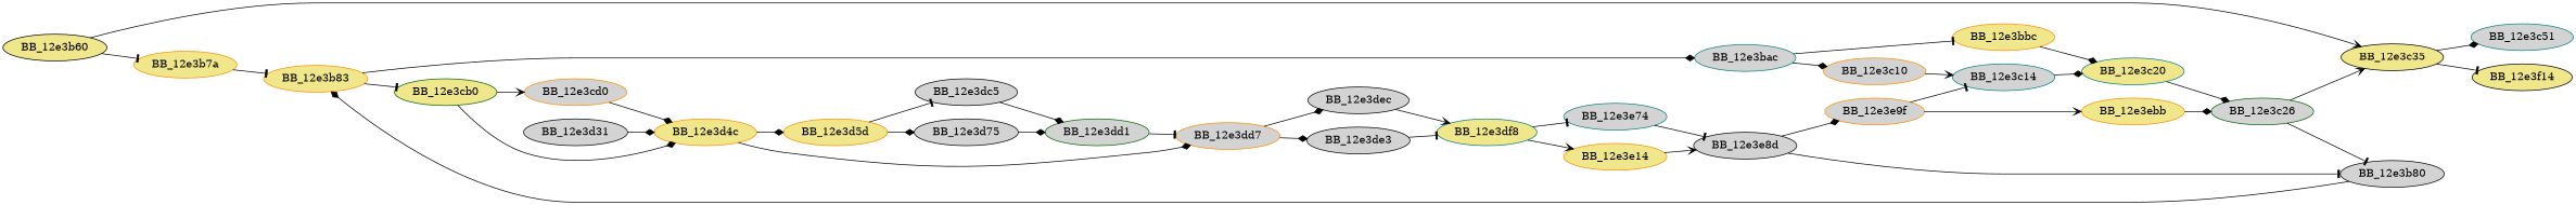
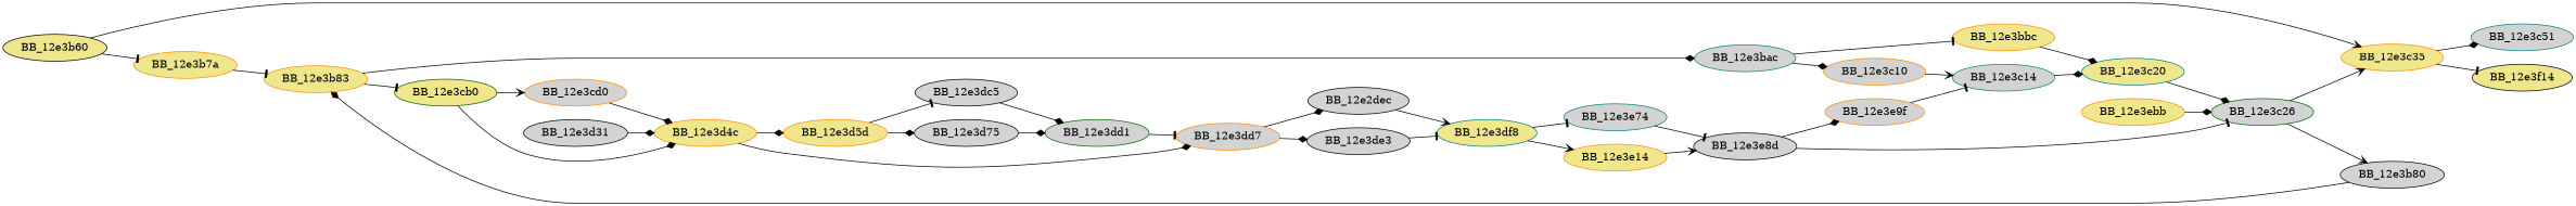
  digraph {
    rankdir=LR
    node [color=darkorange fillcolor=lightgrey style=filled]
    edge [arrowhead=diamond]
    BB_12e3b60 [color=black fillcolor=khaki]
    BB_12e3b7a [fillcolor=khaki]
-   BB_12e3c35 [color=black fillcolor=khaki]
+   BB_12e3c35 [fillcolor=khaki]
    BB_12e3b83 [fillcolor=khaki]
    BB_12e3c51 [color=teal]
    BB_12e3f14 [color=black fillcolor=khaki]
    BB_12e3bac [color=teal]
    BB_12e3cb0 [color=darkgreen fillcolor=khaki]
    BB_12e3bbc [fillcolor=khaki]
    BB_12e3c10
    BB_12e3cd0
    BB_12e3d4c [fillcolor=khaki]
    BB_12e3b80 [color=black]
    BB_12e3c20 [color=teal fillcolor=khaki]
    BB_12e3c14 [color=teal]
    BB_12e3d31 [color=black]
    BB_12e3c26 [color=darkgreen]
    BB_12e3d5d [fillcolor=khaki]
    BB_12e3dd7
    BB_12e3d75 [color=black]
    BB_12e3dc5 [color=black]
    BB_12e3de3 [color=black]
-   BB_12e3dec [color=black]
+   BB_12e3dec [color=black label=BB_12e2dec]
    BB_12e3dd1 [color=darkgreen]
    BB_12e3df8 [color=teal fillcolor=khaki]
    BB_12e3e14 [fillcolor=khaki]
    BB_12e3e74 [color=teal]
    BB_12e3e8d [color=black]
    BB_12e3e9f
    BB_12e3ebb [fillcolor=khaki]
    BB_12e3b60 -> BB_12e3b7a [arrowhead=tee]
    BB_12e3b60 -> BB_12e3c35 [arrowhead=vee]
    BB_12e3b7a -> BB_12e3b83 [arrowhead=tee]
    BB_12e3c35 -> BB_12e3c51
    BB_12e3c35 -> BB_12e3f14 [arrowhead=tee]
    BB_12e3b83 -> BB_12e3bac
    BB_12e3b83 -> BB_12e3cb0 [arrowhead=tee]
    BB_12e3bac -> BB_12e3bbc [arrowhead=tee]
    BB_12e3bac -> BB_12e3c10
    BB_12e3cb0 -> BB_12e3cd0 [arrowhead=vee]
    BB_12e3cb0 -> BB_12e3d4c
    BB_12e3bbc -> BB_12e3c20
    BB_12e3c10 -> BB_12e3c14 [arrowhead=vee]
    BB_12e3cd0 -> BB_12e3d4c
    BB_12e3d4c -> BB_12e3d5d
    BB_12e3d4c -> BB_12e3dd7
    BB_12e3b80 -> BB_12e3b83
    BB_12e3c20 -> BB_12e3c26
    BB_12e3c14 -> BB_12e3c20
    BB_12e3d31 -> BB_12e3d4c
    BB_12e3c26 -> BB_12e3c35 [arrowhead=vee]
-   BB_12e3c26 -> BB_12e3b80 [arrowhead=tee]
+   BB_12e3c26 -> BB_12e3b80 [arrowhead=vee]
    BB_12e3d5d -> BB_12e3d75
    BB_12e3d5d -> BB_12e3dc5 [arrowhead=tee]
    BB_12e3dd7 -> BB_12e3de3
    BB_12e3dd7 -> BB_12e3dec
    BB_12e3d75 -> BB_12e3dd1
    BB_12e3dc5 -> BB_12e3dd1
    BB_12e3de3 -> BB_12e3df8 [arrowhead=tee]
    BB_12e3dec -> BB_12e3df8 [arrowhead=vee]
    BB_12e3dd1 -> BB_12e3dd7 [arrowhead=tee]
    BB_12e3df8 -> BB_12e3e14 [arrowhead=vee]
    BB_12e3df8 -> BB_12e3e74 [arrowhead=tee]
    BB_12e3e14 -> BB_12e3e8d [arrowhead=vee]
    BB_12e3e74 -> BB_12e3e8d [arrowhead=tee]
-   BB_12e3e8d -> BB_12e3b80 [arrowhead=tee]
+   BB_12e3e8d -> BB_12e3c26 [arrowhead=tee]
    BB_12e3e8d -> BB_12e3e9f
    BB_12e3e9f -> BB_12e3c14 [arrowhead=tee]
-   BB_12e3e9f -> BB_12e3ebb [arrowhead=vee]
    BB_12e3ebb -> BB_12e3c26
  }
